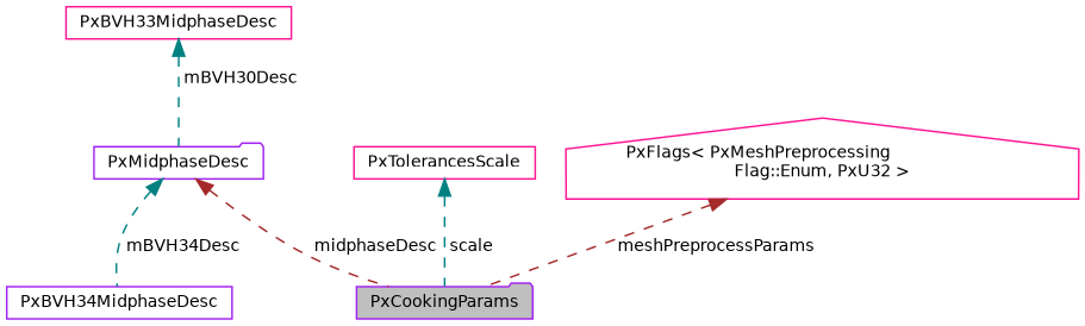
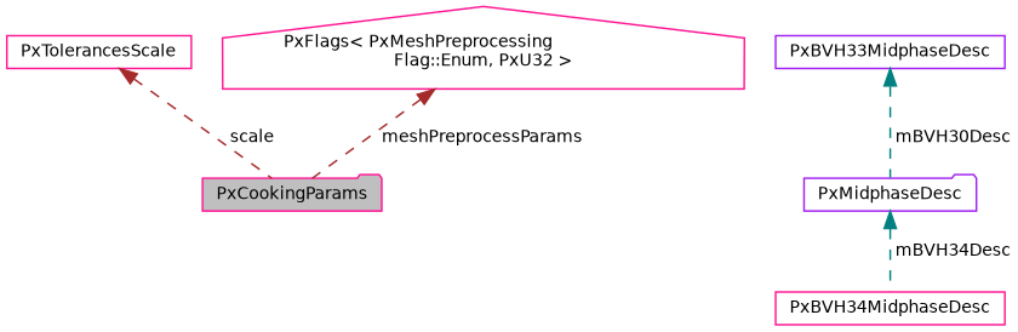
  digraph {
    node [color=purple fillcolor=white fontname=Helvetica fontsize=10 shape=box style=filled]
    edge [color=teal dir=back fontname=Helvetica fontsize=10 labelfontname=Helvetica labelfontsize=10 style=dashed]
-   n1 [fillcolor=grey75 fontcolor=black height=0.2 label=PxCookingParams shape=folder width=0.4]
+   n1 [color=deeppink fillcolor=grey75 fontcolor=black height=0.2 label=PxCookingParams shape=folder width=0.4]
    n2 [height=0.2 label=PxMidphaseDesc shape=folder width=0.4]
-   n3 [height=0.2 label=PxBVH34MidphaseDesc width=0.4]
-   n4 [color=deeppink height=0.2 label=PxBVH33MidphaseDesc width=0.4]
+   n3 [color=deeppink height=0.2 label=PxBVH34MidphaseDesc width=0.4]
+   n4 [height=0.2 label=PxBVH33MidphaseDesc width=0.4]
    n5 [color=deeppink height=0.2 label=PxTolerancesScale width=0.4]
    n6 [color=deeppink height=0.2 label="PxFlags\< PxMeshPreprocessing\lFlag::Enum, PxU32 \>" shape=house width=0.4]
-   n2 -> n1 [color=brown label=" midphaseDesc"]
    n2 -> n3 [label=" mBVH34Desc"]
    n4 -> n2 [label=" mBVH30Desc"]
-   n5 -> n1 [label=" scale"]
+   n5 -> n1 [color=brown label=" scale"]
    n6 -> n1 [color=brown label=" meshPreprocessParams"]
  }
